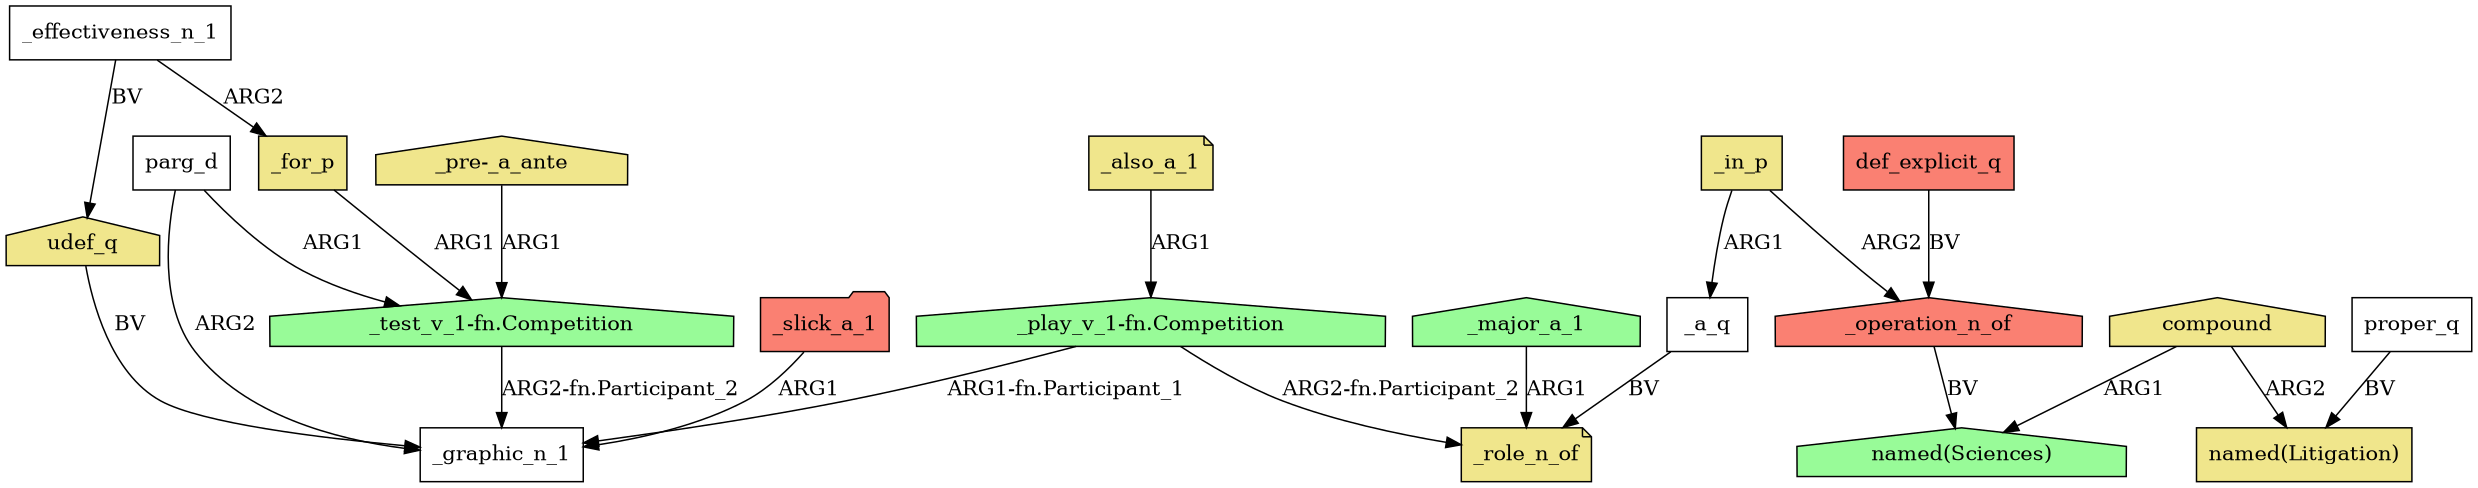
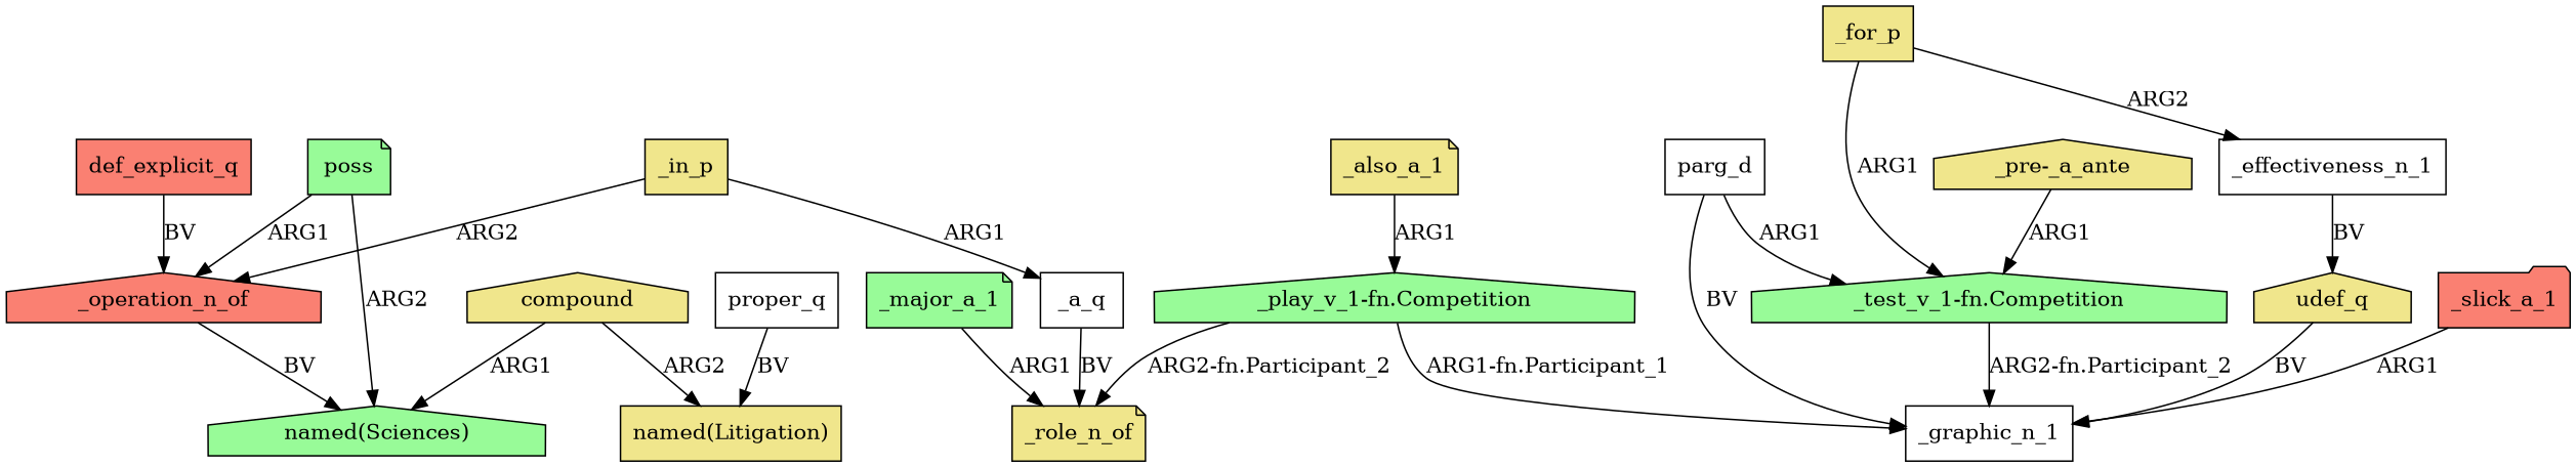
  digraph {
    node [fillcolor=khaki shape=box style=filled]
+   poss [fillcolor=palegreen shape=note]
    "named(Sciences)" [fillcolor=palegreen shape=house]
    _operation_n_of [fillcolor=salmon shape=house]
    _in_p
    _a_q [fillcolor=white]
    _role_n_of [shape=note]
    parg_d [fillcolor=white]
    _graphic_n_1 [fillcolor=white]
    "_test_v_1-fn.Competition" [fillcolor=palegreen shape=house]
    proper_q [fillcolor=white]
    "named(Litigation)"
    "_play_v_1-fn.Competition" [fillcolor=palegreen shape=house]
    udef_q [shape=house]
    _effectiveness_n_1 [fillcolor=white]
    _for_p
    compound [shape=house]
    _slick_a_1 [fillcolor=salmon shape=folder]
    def_explicit_q [fillcolor=salmon]
-   _major_a_1 [fillcolor=palegreen shape=house]
+   _major_a_1 [fillcolor=palegreen shape=note]
    _also_a_1 [shape=note]
    "_pre-_a_ante" [shape=house]
+   poss -> "named(Sciences)" [label=ARG2]
+   poss -> _operation_n_of [label=ARG1]
    _operation_n_of -> "named(Sciences)" [label=BV]
    _in_p -> _operation_n_of [label=ARG2]
    _in_p -> _a_q [label=ARG1]
    _a_q -> _role_n_of [label=BV]
-   parg_d -> _graphic_n_1 [label=ARG2]
+   parg_d -> _graphic_n_1 [label=BV]
    parg_d -> "_test_v_1-fn.Competition" [label=ARG1]
    "_test_v_1-fn.Competition" -> _graphic_n_1 [label="ARG2-fn.Participant_2"]
    proper_q -> "named(Litigation)" [label=BV]
    "_play_v_1-fn.Competition" -> _role_n_of [label="ARG2-fn.Participant_2"]
    "_play_v_1-fn.Competition" -> _graphic_n_1 [label="ARG1-fn.Participant_1"]
    udef_q -> _graphic_n_1 [label=BV]
    _effectiveness_n_1 -> udef_q [label=BV]
    _for_p -> "_test_v_1-fn.Competition" [label=ARG1]
-   _effectiveness_n_1 -> _for_p [label=ARG2]
+   _for_p -> _effectiveness_n_1 [label=ARG2]
    compound -> "named(Sciences)" [label=ARG1]
    compound -> "named(Litigation)" [label=ARG2]
    _slick_a_1 -> _graphic_n_1 [label=ARG1]
    def_explicit_q -> _operation_n_of [label=BV]
    _major_a_1 -> _role_n_of [label=ARG1]
    _also_a_1 -> "_play_v_1-fn.Competition" [label=ARG1]
    "_pre-_a_ante" -> "_test_v_1-fn.Competition" [label=ARG1]
  }
